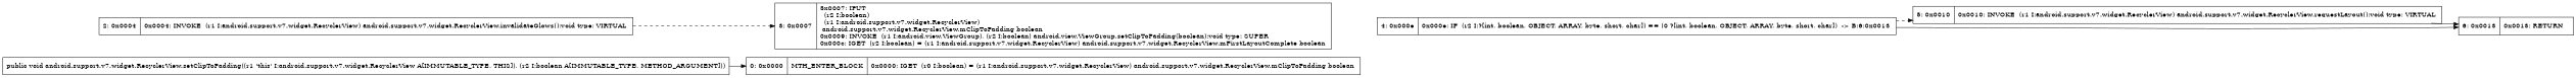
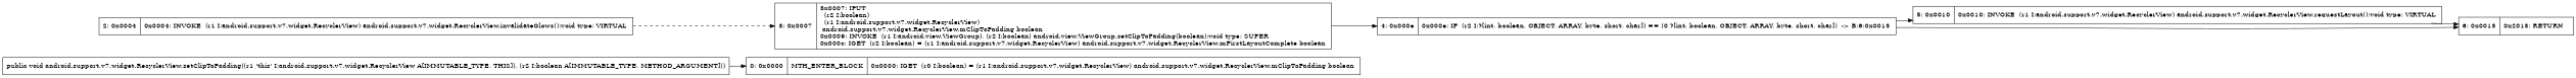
  digraph {
    rankdir=LR
    node [shape=record]
    n1 [label="{0\:\ 0x0000|MTH_ENTER_BLOCK\l|0x0000: IGET  (r0 I:boolean) = (r1 I:android.support.v7.widget.RecyclerView) android.support.v7.widget.RecyclerView.mClipToPadding boolean \l}"]
    n2 [label="{2\:\ 0x0004|0x0004: INVOKE  (r1 I:android.support.v7.widget.RecyclerView) android.support.v7.widget.RecyclerView.invalidateGlows():void type: VIRTUAL \l}"]
    n3 [label="{3\:\ 0x0007|5x0007: IPUT  \l  (r2 I:boolean)\l  (r1 I:android.support.v7.widget.RecyclerView)\l android.support.v7.widget.RecyclerView.mClipToPadding boolean \l0x0009: INVOKE  (r1 I:android.view.ViewGroup), (r2 I:boolean) android.view.ViewGroup.setClipToPadding(boolean):void type: SUPER \l0x000c: IGET  (r2 I:boolean) = (r1 I:android.support.v7.widget.RecyclerView) android.support.v7.widget.RecyclerView.mFirstLayoutComplete boolean \l}"]
    n4 [label="{4\:\ 0x000e|0x000e: IF  (r2 I:?[int, boolean, OBJECT, ARRAY, byte, short, char]) == (0 ?[int, boolean, OBJECT, ARRAY, byte, short, char])  \-\> B:6:0x0013 \l}"]
    n5 [label="{5\:\ 0x0010|0x0010: INVOKE  (r1 I:android.support.v7.widget.RecyclerView) android.support.v7.widget.RecyclerView.requestLayout():void type: VIRTUAL \l}"]
-   n6 [label="{6\:\ 0x0013|0x0013: RETURN   \l}"]
+   n6 [label="{6\:\ 0x0013|0x2013: RETURN   \l}"]
    n7 [label="{public void android.support.v7.widget.RecyclerView.setClipToPadding((r1 'this' I:android.support.v7.widget.RecyclerView A[IMMUTABLE_TYPE, THIS]), (r2 I:boolean A[IMMUTABLE_TYPE, METHOD_ARGUMENT])) }"]
    n2 -> n3 [style=dashed]
-   n4 -> n5 [style=dashed]
+   n3 -> n4
+   n4 -> n5 [style=solid]
    n4 -> n6
    n5 -> n6
    n7 -> n1
  }
